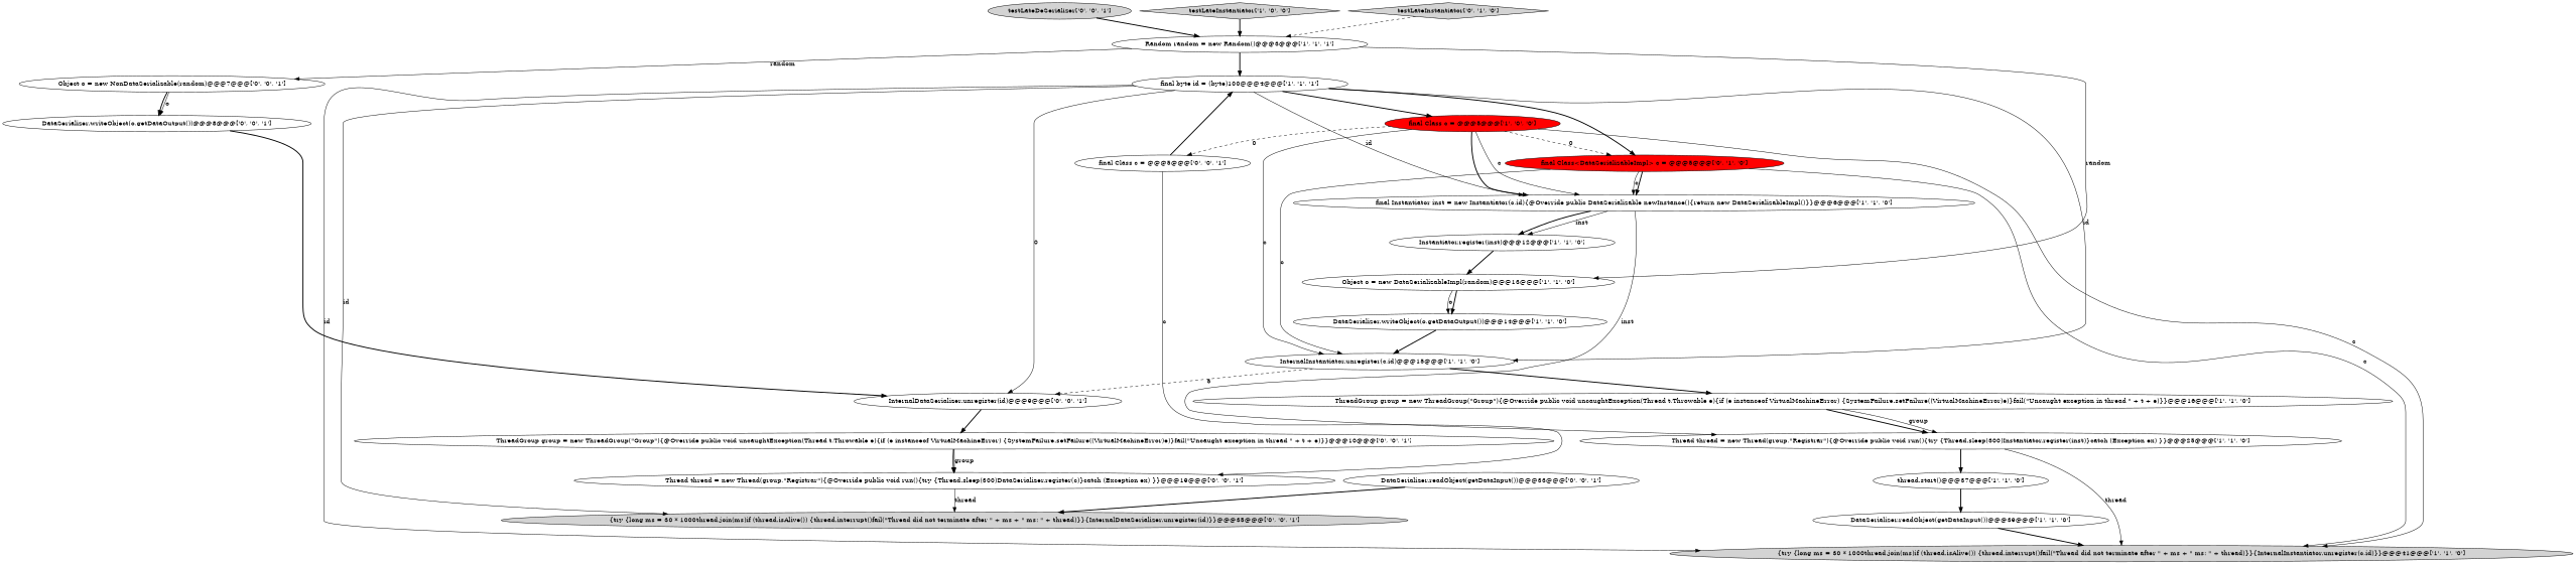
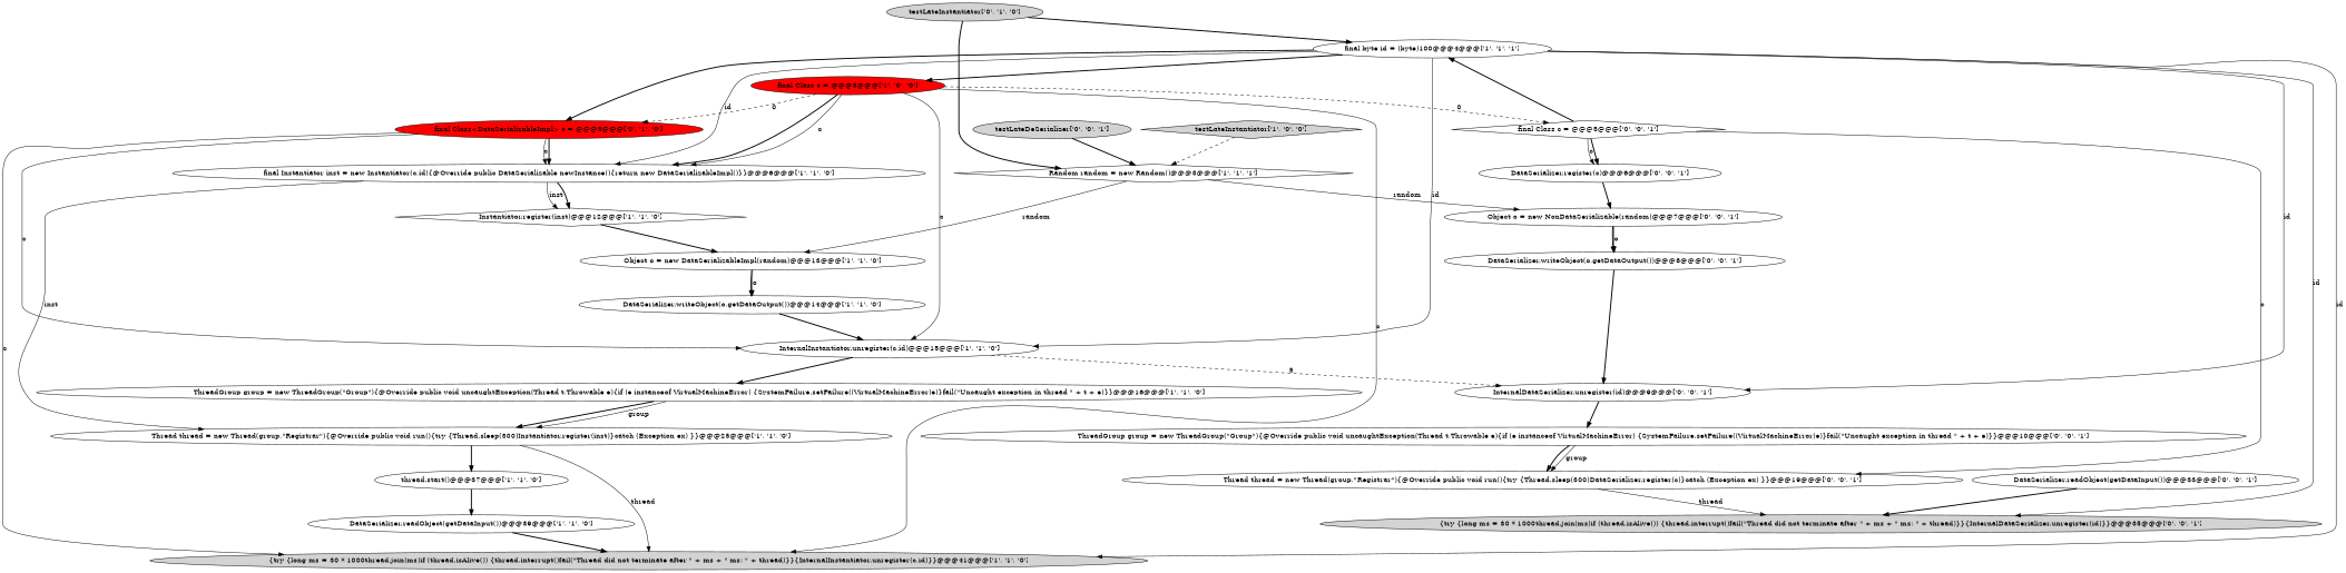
  digraph {
    node [fillcolor=white shape=ellipse style=filled]
    edge [style=bold]
    n1 [label="Thread thread = new Thread(group,\"Registrar\"){@Override public void run(){try {Thread.sleep(300)Instantiator.register(inst)}catch (Exception ex) }}@@@25@@@['1', '1', '0']"]
    n2 [label="thread.start()@@@37@@@['1', '1', '0']"]
    n3 [fillcolor=lightgray label="{try {long ms = 30 * 1000thread.join(ms)if (thread.isAlive()) {thread.interrupt()fail(\"Thread did not terminate after \" + ms + \" ms: \" + thread)}}{InternalInstantiator.unregister(c,id)}}@@@41@@@['1', '1', '0']"]
    n4 [label="DataSerializer.readObject(getDataInput())@@@39@@@['1', '1', '0']"]
    n5 [fillcolor=lightgray label="{try {long ms = 30 * 1000thread.join(ms)if (thread.isAlive()) {thread.interrupt()fail(\"Thread did not terminate after \" + ms + \" ms: \" + thread)}}{InternalDataSerializer.unregister(id)}}@@@35@@@['0', '0', '1']"]
    n6 [label="DataSerializer.writeObject(o,getDataOutput())@@@8@@@['0', '0', '1']"]
    n7 [label="InternalDataSerializer.unregister(id)@@@9@@@['0', '0', '1']"]
    n8 [label="ThreadGroup group = new ThreadGroup(\"Group\"){@Override public void uncaughtException(Thread t,Throwable e){if (e instanceof VirtualMachineError) {SystemFailure.setFailure((VirtualMachineError)e)}fail(\"Uncaught exception in thread \" + t + e)}}@@@10@@@['0', '0', '1']"]
    n9 [label="DataSerializer.readObject(getDataInput())@@@33@@@['0', '0', '1']"]
    n10 [label="DataSerializer.writeObject(o,getDataOutput())@@@14@@@['1', '1', '0']"]
    n11 [label="InternalInstantiator.unregister(c,id)@@@15@@@['1', '1', '0']"]
    n12 [label="ThreadGroup group = new ThreadGroup(\"Group\"){@Override public void uncaughtException(Thread t,Throwable e){if (e instanceof VirtualMachineError) {SystemFailure.setFailure((VirtualMachineError)e)}fail(\"Uncaught exception in thread \" + t + e)}}@@@16@@@['1', '1', '0']"]
    n13 [fillcolor=lightgray label="testLateDeSerializer['0', '0', '1']"]
-   n14 [label="Random random = new Random()@@@3@@@['1', '1', '1']"]
+   n14 [label="Random random = new Random()@@@3@@@['1', '1', '1']" shape=diamond]
    n15 [label="Object o = new NonDataSerializable(random)@@@7@@@['0', '0', '1']"]
    n16 [label="Object o = new DataSerializableImpl(random)@@@13@@@['1', '1', '0']"]
    n17 [label="final byte id = (byte)100@@@4@@@['1', '1', '1']"]
    n18 [fillcolor=red label="final Class<DataSerializableImpl> c = @@@5@@@['0', '1', '0']"]
    n19 [label="final Instantiator inst = new Instantiator(c,id){@Override public DataSerializable newInstance(){return new DataSerializableImpl()}}@@@6@@@['1', '1', '0']"]
-   n20 [label="Instantiator.register(inst)@@@12@@@['1', '1', '0']"]
+   n20 [label="Instantiator.register(inst)@@@12@@@['1', '1', '0']" shape=diamond]
    n21 [fillcolor=red label="final Class c = @@@5@@@['1', '0', '0']"]
    n22 [fillcolor=lightgray label="testLateInstantiator['1', '0', '0']" shape=diamond]
-   n23 [label="final Class c = @@@5@@@['0', '0', '1']"]
+   n23 [label="final Class c = @@@5@@@['0', '0', '1']" shape=diamond]
    n24 [label="Thread thread = new Thread(group,\"Registrar\"){@Override public void run(){try {Thread.sleep(300)DataSerializer.register(c)}catch (Exception ex) }}@@@19@@@['0', '0', '1']"]
-   n26 [fillcolor=lightgray label="testLateInstantiator['0', '1', '0']" shape=diamond]
+   n25 [label="DataSerializer.register(c)@@@6@@@['0', '0', '1']"]
+   n26 [fillcolor=lightgray label="testLateInstantiator['0', '1', '0']"]
    n1 -> n2
    n1 -> n3 [label=thread style=solid]
    n2 -> n4
    n4 -> n3
    n6 -> n7
    n7 -> n8
    n8 -> n24 [label=group style=solid]
    n8 -> n24
    n9 -> n5
    n10 -> n11
    n11 -> n7 [label=5 style=dashed]
    n11 -> n12
    n12 -> n1
    n12 -> n1 [label=group style=solid]
    n13 -> n14
    n14 -> n15 [label=random style=solid]
    n14 -> n16 [label=random style=solid]
-   n14 -> n17
+   n26 -> n17
    n15 -> n6 [label=o style=solid]
    n15 -> n6
    n16 -> n10
    n16 -> n10 [label=o style=solid]
    n17 -> n3 [label=id style=solid]
    n17 -> n5 [label=id style=solid]
-   n17 -> n7 [label=0 style=solid]
+   n17 -> n7 [label=id style=solid]
    n17 -> n11 [label=id style=solid]
    n17 -> n18
    n17 -> n19 [label=id style=solid]
    n17 -> n21
    n18 -> n3 [label=c style=solid]
    n18 -> n11 [label=c style=solid]
    n18 -> n19 [label=c style=solid]
    n18 -> n19
    n19 -> n1 [label=inst style=solid]
    n19 -> n20 [label=inst style=solid]
    n19 -> n20
    n20 -> n16
    n21 -> n3 [label=c style=solid]
    n21 -> n11 [label=c style=solid]
    n21 -> n18 [label=0 style=dashed]
    n21 -> n19
    n21 -> n19 [label=c style=solid]
    n21 -> n23 [label=0 style=dashed]
-   n22 -> n14
+   n22 -> n14 [style=dashed]
    n23 -> n17
    n23 -> n24 [label=c style=solid]
+   n23 -> n25 [label=c style=solid]
+   n23 -> n25
    n24 -> n5 [label=thread style=solid]
-   n26 -> n14 [style=dashed]
+   n25 -> n15
+   n26 -> n14
  }
